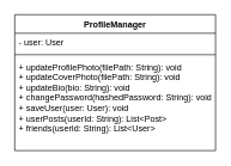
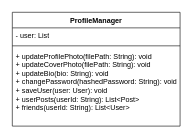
  <mxCell id="0" />
  <mxCell id="1" parent="0" />
  <mxCell id="2" value="ProfileManager" style="swimlane;fontStyle=1;align=center;verticalAlign=top;childLayout=stackLayout;horizontal=1;startSize=26;horizontalStack=0;resizeParent=1;resizeParentMax=0;resizeLast=0;collapsible=1;marginBottom=0;whiteSpace=wrap;html=1;" vertex="1" parent="1"><mxGeometry x="20" y="20" width="280" height="190" as="geometry" /></mxCell>
- <mxCell id="3" value="- user: User" style="text;strokeColor=none;fillColor=none;align=left;verticalAlign=top;spacingLeft=4;spacingRight=4;overflow=hidden;rotatable=0;points=[[0,0.5],[1,0.5]];portConstraint=eastwest;whiteSpace=wrap;html=1;" vertex="1" parent="2"><mxGeometry y="26" width="280" height="26" as="geometry" /></mxCell>
+ <mxCell id="3" value="- user: List" style="text;strokeColor=none;fillColor=none;align=left;verticalAlign=top;spacingLeft=4;spacingRight=4;overflow=hidden;rotatable=0;points=[[0,0.5],[1,0.5]];portConstraint=eastwest;whiteSpace=wrap;html=1;" vertex="1" parent="2"><mxGeometry y="26" width="280" height="26" as="geometry" /></mxCell>
  <mxCell id="4" value="" style="line;strokeWidth=1;fillColor=none;align=left;verticalAlign=middle;spacingTop=-1;spacingLeft=3;spacingRight=3;rotatable=0;labelPosition=right;points=[];portConstraint=eastwest;strokeColor=inherit;" vertex="1" parent="2"><mxGeometry y="52" width="280" height="8" as="geometry" /></mxCell>
  <mxCell id="5" value="+ updateProfilePhoto(filePath: String): void&lt;div&gt;+ updateCoverPhoto(filePath: String): void&lt;/div&gt;&lt;div&gt;+ updateBio(bio: String): void&lt;/div&gt;&lt;div&gt;+ changePassword(hashedPassword: String): void&lt;/div&gt;&lt;div&gt;+ saveUser(user: User): void&lt;/div&gt;&lt;div&gt;+ userPosts(userId: String): List&amp;lt;Post&amp;gt;&lt;/div&gt;&lt;div&gt;+ friends(userId: String): List&amp;lt;User&amp;gt;&lt;/div&gt;" style="text;strokeColor=none;fillColor=none;align=left;verticalAlign=top;spacingLeft=4;spacingRight=4;overflow=hidden;rotatable=0;points=[[0,0.5],[1,0.5]];portConstraint=eastwest;whiteSpace=wrap;html=1;" vertex="1" parent="2"><mxGeometry y="60" width="280" height="130" as="geometry" /></mxCell>
